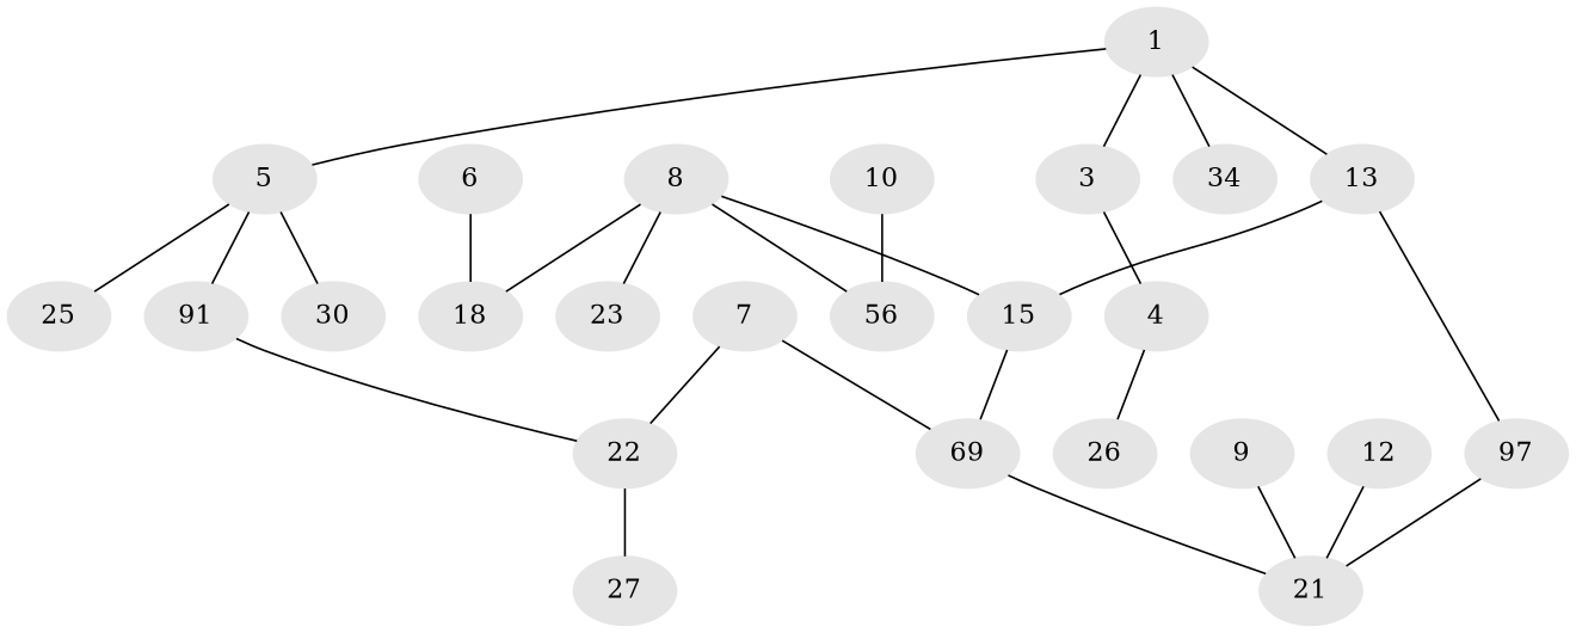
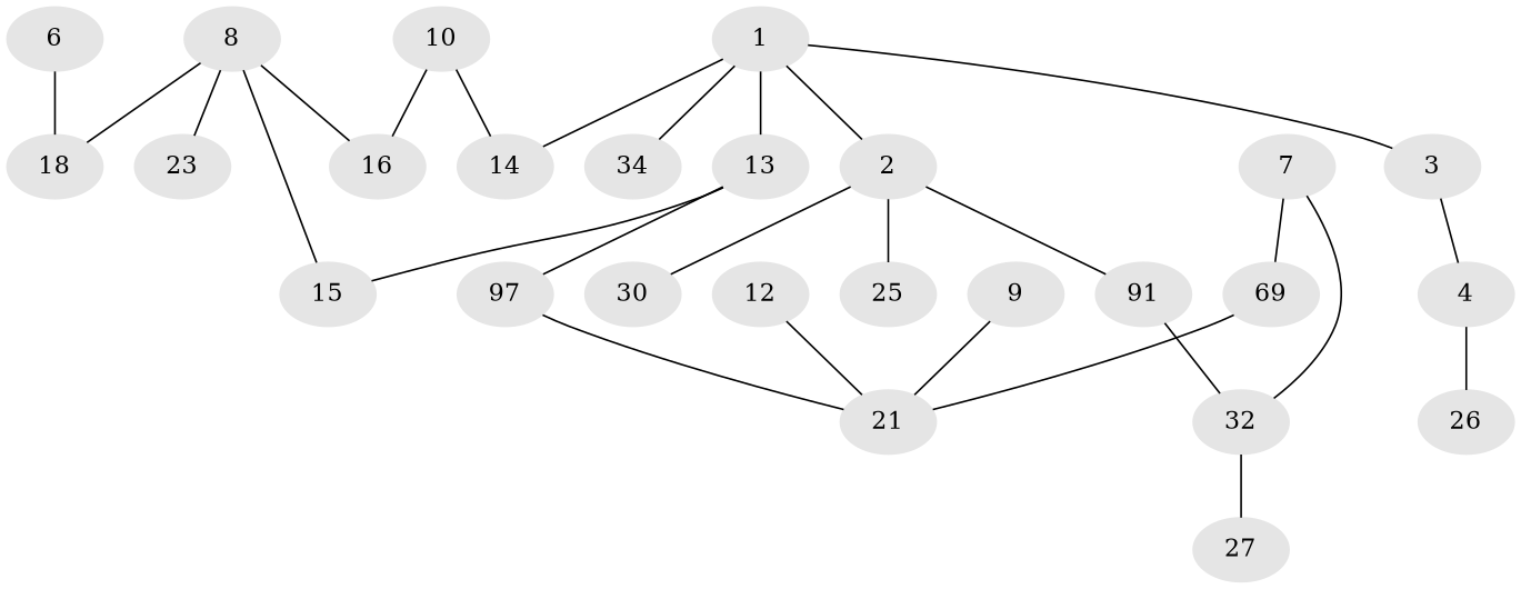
  graph {
    node [color=gray90 style=filled]
    edge [weight=1.0]
    1
-   2 [label=5]
+   2
    3
    13
+   14
    n6 [label=34]
    n7 [label=91]
    n8 [label=30]
    25
    4
    15
    n12 [label=97]
-   22
+   22 [label=32]
    26
    6
    18
    n17 [label=69]
    7
    21
    27
    8
-   16 [label=56]
+   16
    23
    9
    10
    12
    1 -- 2
    1 -- 3
    1 -- 13
+   1 -- 14
    1 -- n6
    2 -- n7
    2 -- n8
    2 -- 25
    3 -- 4
    13 -- 15
    13 -- n12
    n7 -- 22
    4 -- 26
-   15 -- n17
    n12 -- 21
    22 -- 27
    6 -- 18
    n17 -- 21
    7 -- 22
    7 -- n17
    8 -- 15
    8 -- 18
    8 -- 16
    8 -- 23
    9 -- 21
+   10 -- 14
    10 -- 16
    12 -- 21
  }
